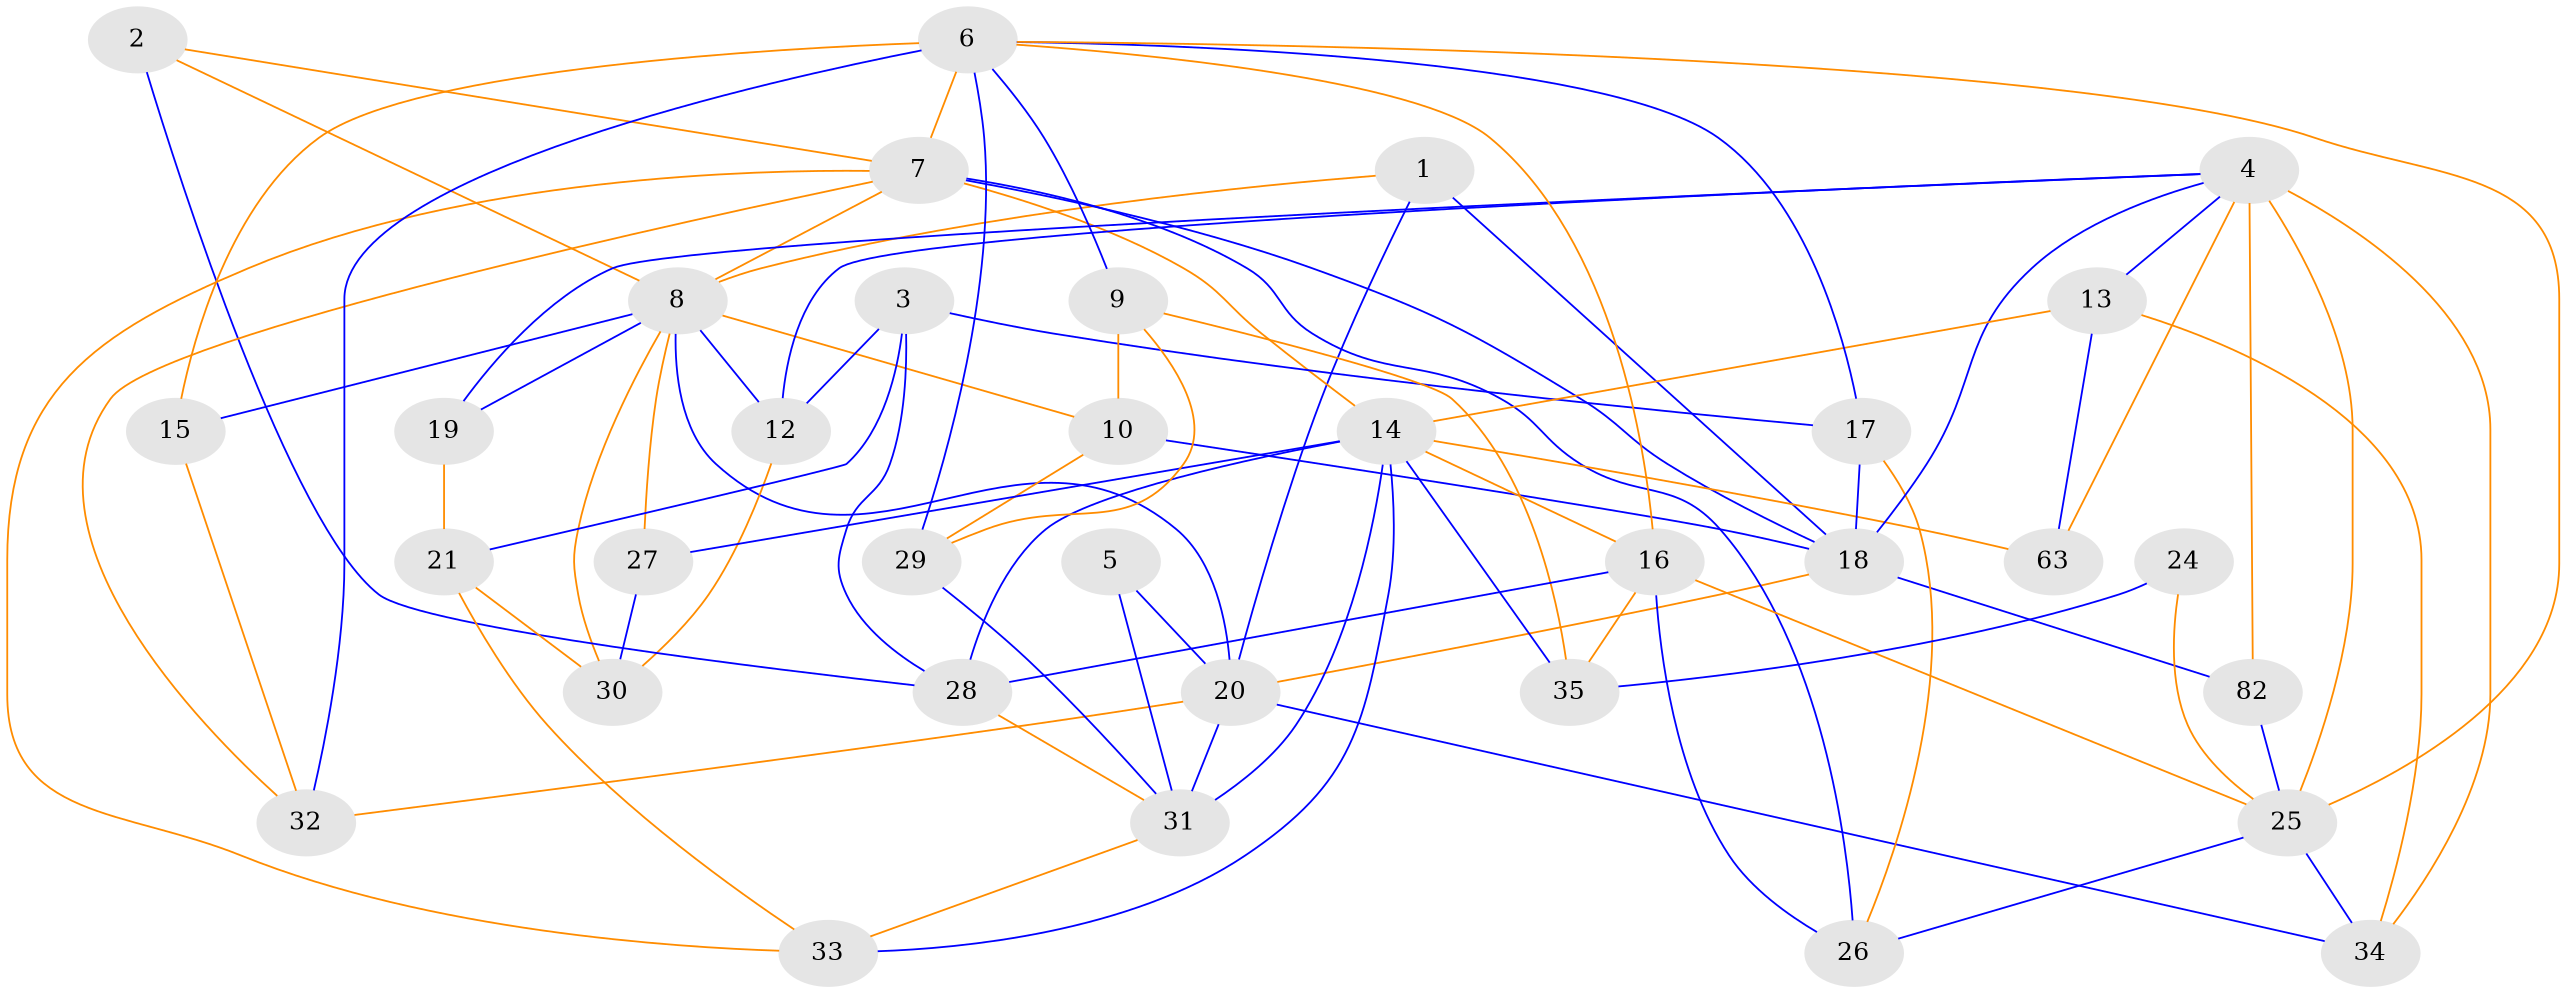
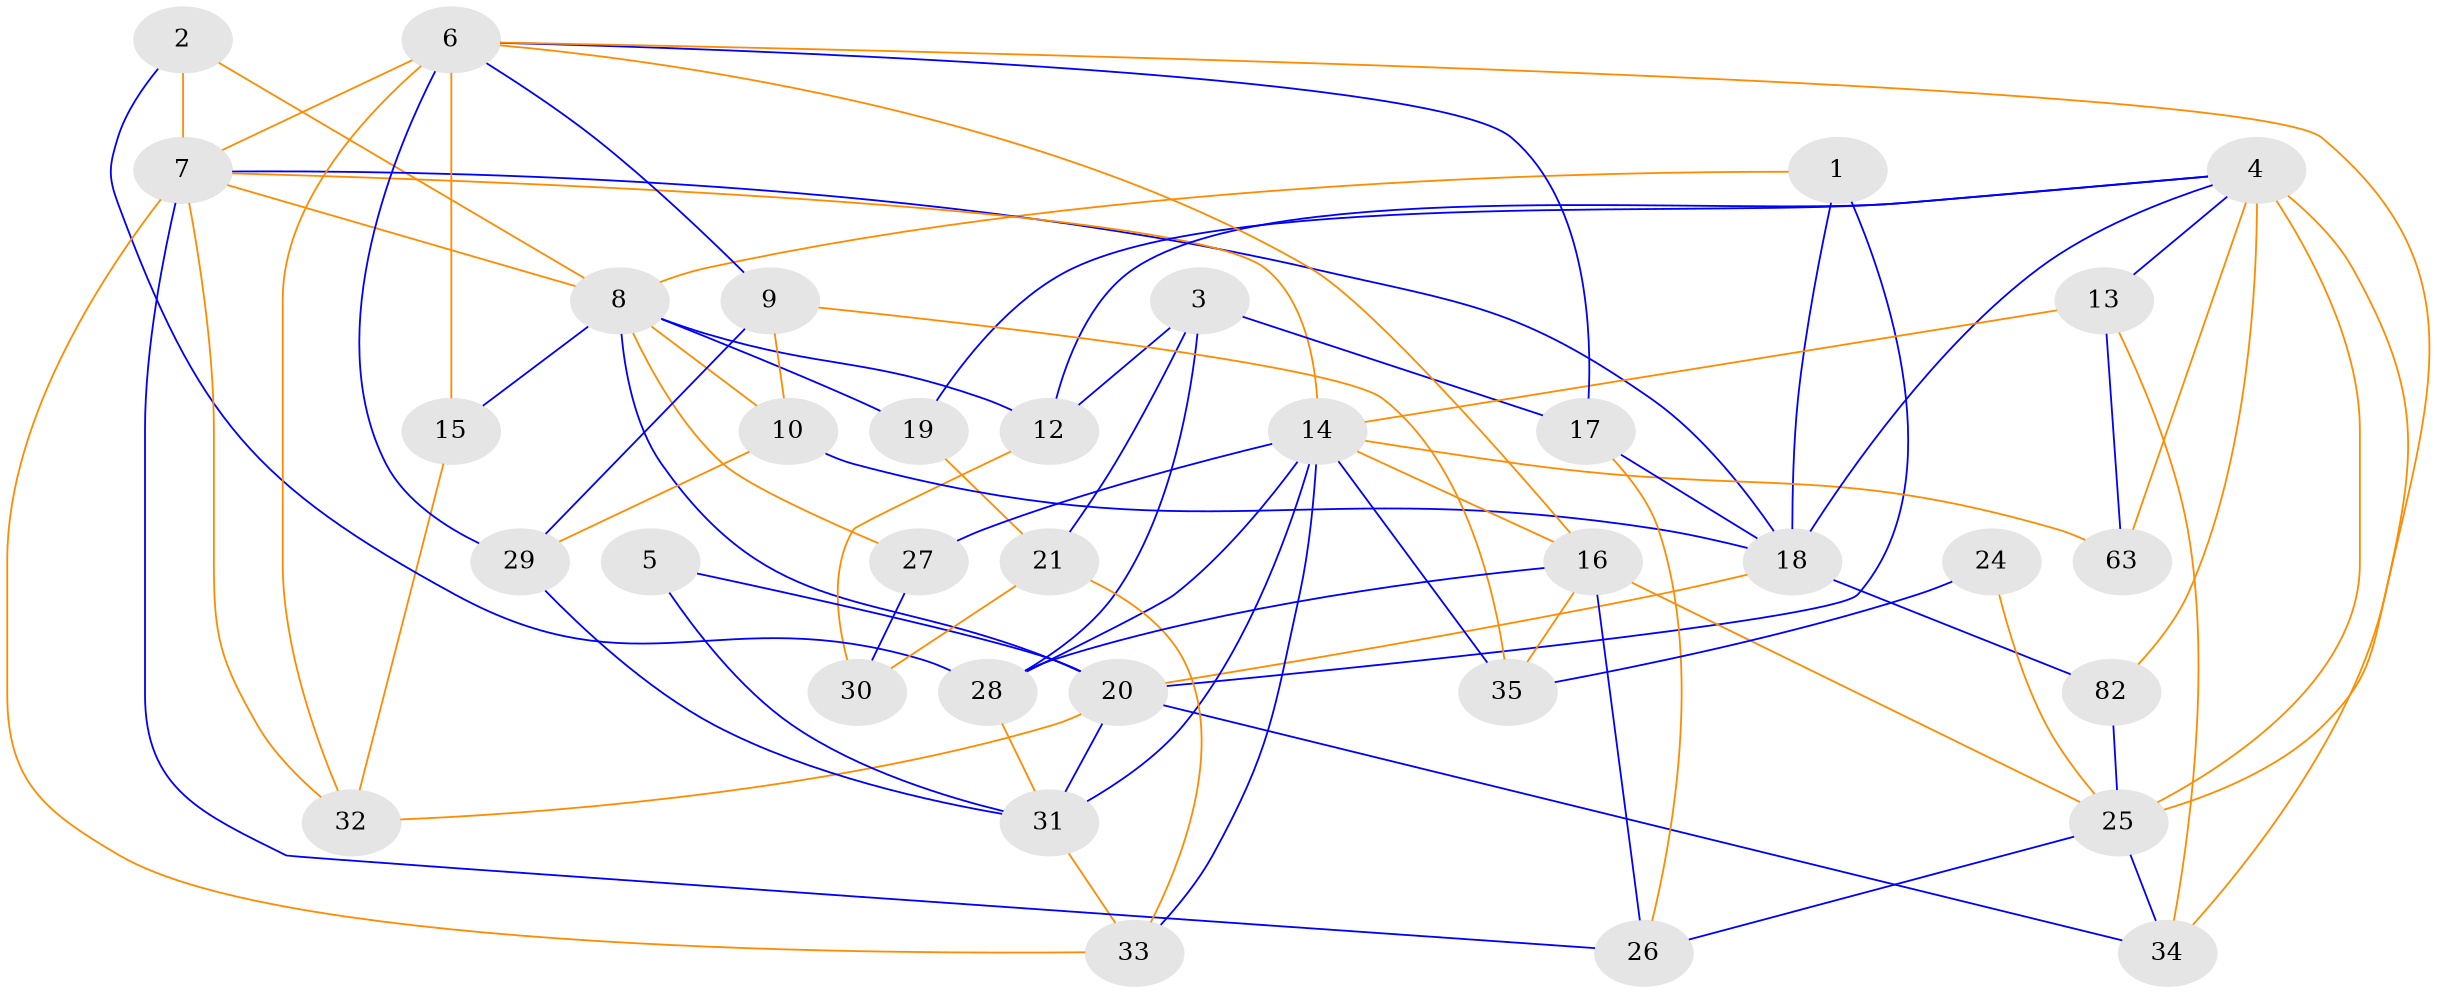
  graph {
    node [color=gray90 style=filled]
    edge [color=blue weight=1.0]
    1
    8
    18
    20
    12
    19
    15
    10
    27
    30
    n11 [label=82]
    34
    31
    32
    2
    7
    28
    5
    14
    26
    33
    3
    17
    21
    4
    13
    n27 [label=63]
    25
    6
    9
    16
    29
    35
    24
    1 -- 8 [color=darkorange]
    1 -- 18
    1 -- 20 [weight=2.0]
    8 -- 20
    8 -- 12
    8 -- 19
    8 -- 15
    8 -- 10 [color=darkorange]
    8 -- 27 [color=darkorange]
-   8 -- 30 [color=darkorange]
    18 -- 20 [color=darkorange]
    18 -- n11 [weight=2.0]
    20 -- 34
    20 -- 31 [weight=2.0]
    20 -- 32 [color=darkorange]
    12 -- 30 [color=darkorange]
    19 -- 21 [color=darkorange]
    15 -- 32 [color=darkorange]
    10 -- 18
    10 -- 29 [color=darkorange]
    27 -- 30
    n11 -- 25
    31 -- 33 [color=darkorange]
    2 -- 8 [color=darkorange]
    2 -- 7 [color=darkorange]
    2 -- 28
    7 -- 8 [color=darkorange]
    7 -- 18
    7 -- 32 [color=darkorange]
    7 -- 14 [color=darkorange weight=2.0]
    7 -- 26
    7 -- 33 [color=darkorange]
    28 -- 31 [color=darkorange]
    5 -- 20 [weight=2.0]
    5 -- 31
    14 -- 27 [weight=2.0]
    14 -- 31 [weight=2.0]
    14 -- 28
    14 -- 33
    14 -- n27 [color=darkorange]
    14 -- 16 [color=darkorange]
    14 -- 35
    3 -- 12
    3 -- 28
    3 -- 17
    3 -- 21
    17 -- 18
    17 -- 26 [color=darkorange]
    21 -- 30 [color=darkorange]
    21 -- 33 [color=darkorange]
    4 -- 18
    4 -- 12
    4 -- 19
    4 -- n11 [color=darkorange]
    4 -- 34 [color=darkorange]
    4 -- 13
    4 -- n27 [color=darkorange]
    4 -- 25 [color=darkorange weight=3.0]
    13 -- 34 [color=darkorange]
    13 -- 14 [color=darkorange]
    13 -- n27
    25 -- 34
    25 -- 26
    6 -- 15 [color=darkorange weight=2.0]
-   6 -- 32
+   6 -- 32 [color=darkorange]
    6 -- 7 [color=darkorange weight=2.0]
    6 -- 17
    6 -- 25 [color=darkorange]
    6 -- 9
    6 -- 16 [color=darkorange]
    6 -- 29
    9 -- 10 [color=darkorange]
-   9 -- 29 [color=darkorange]
+   9 -- 29
    9 -- 35 [color=darkorange]
    16 -- 28 [weight=2.0]
    16 -- 26
    16 -- 25 [color=darkorange weight=2.0]
    16 -- 35 [color=darkorange]
    29 -- 31
    24 -- 25 [color=darkorange]
    24 -- 35
  }
